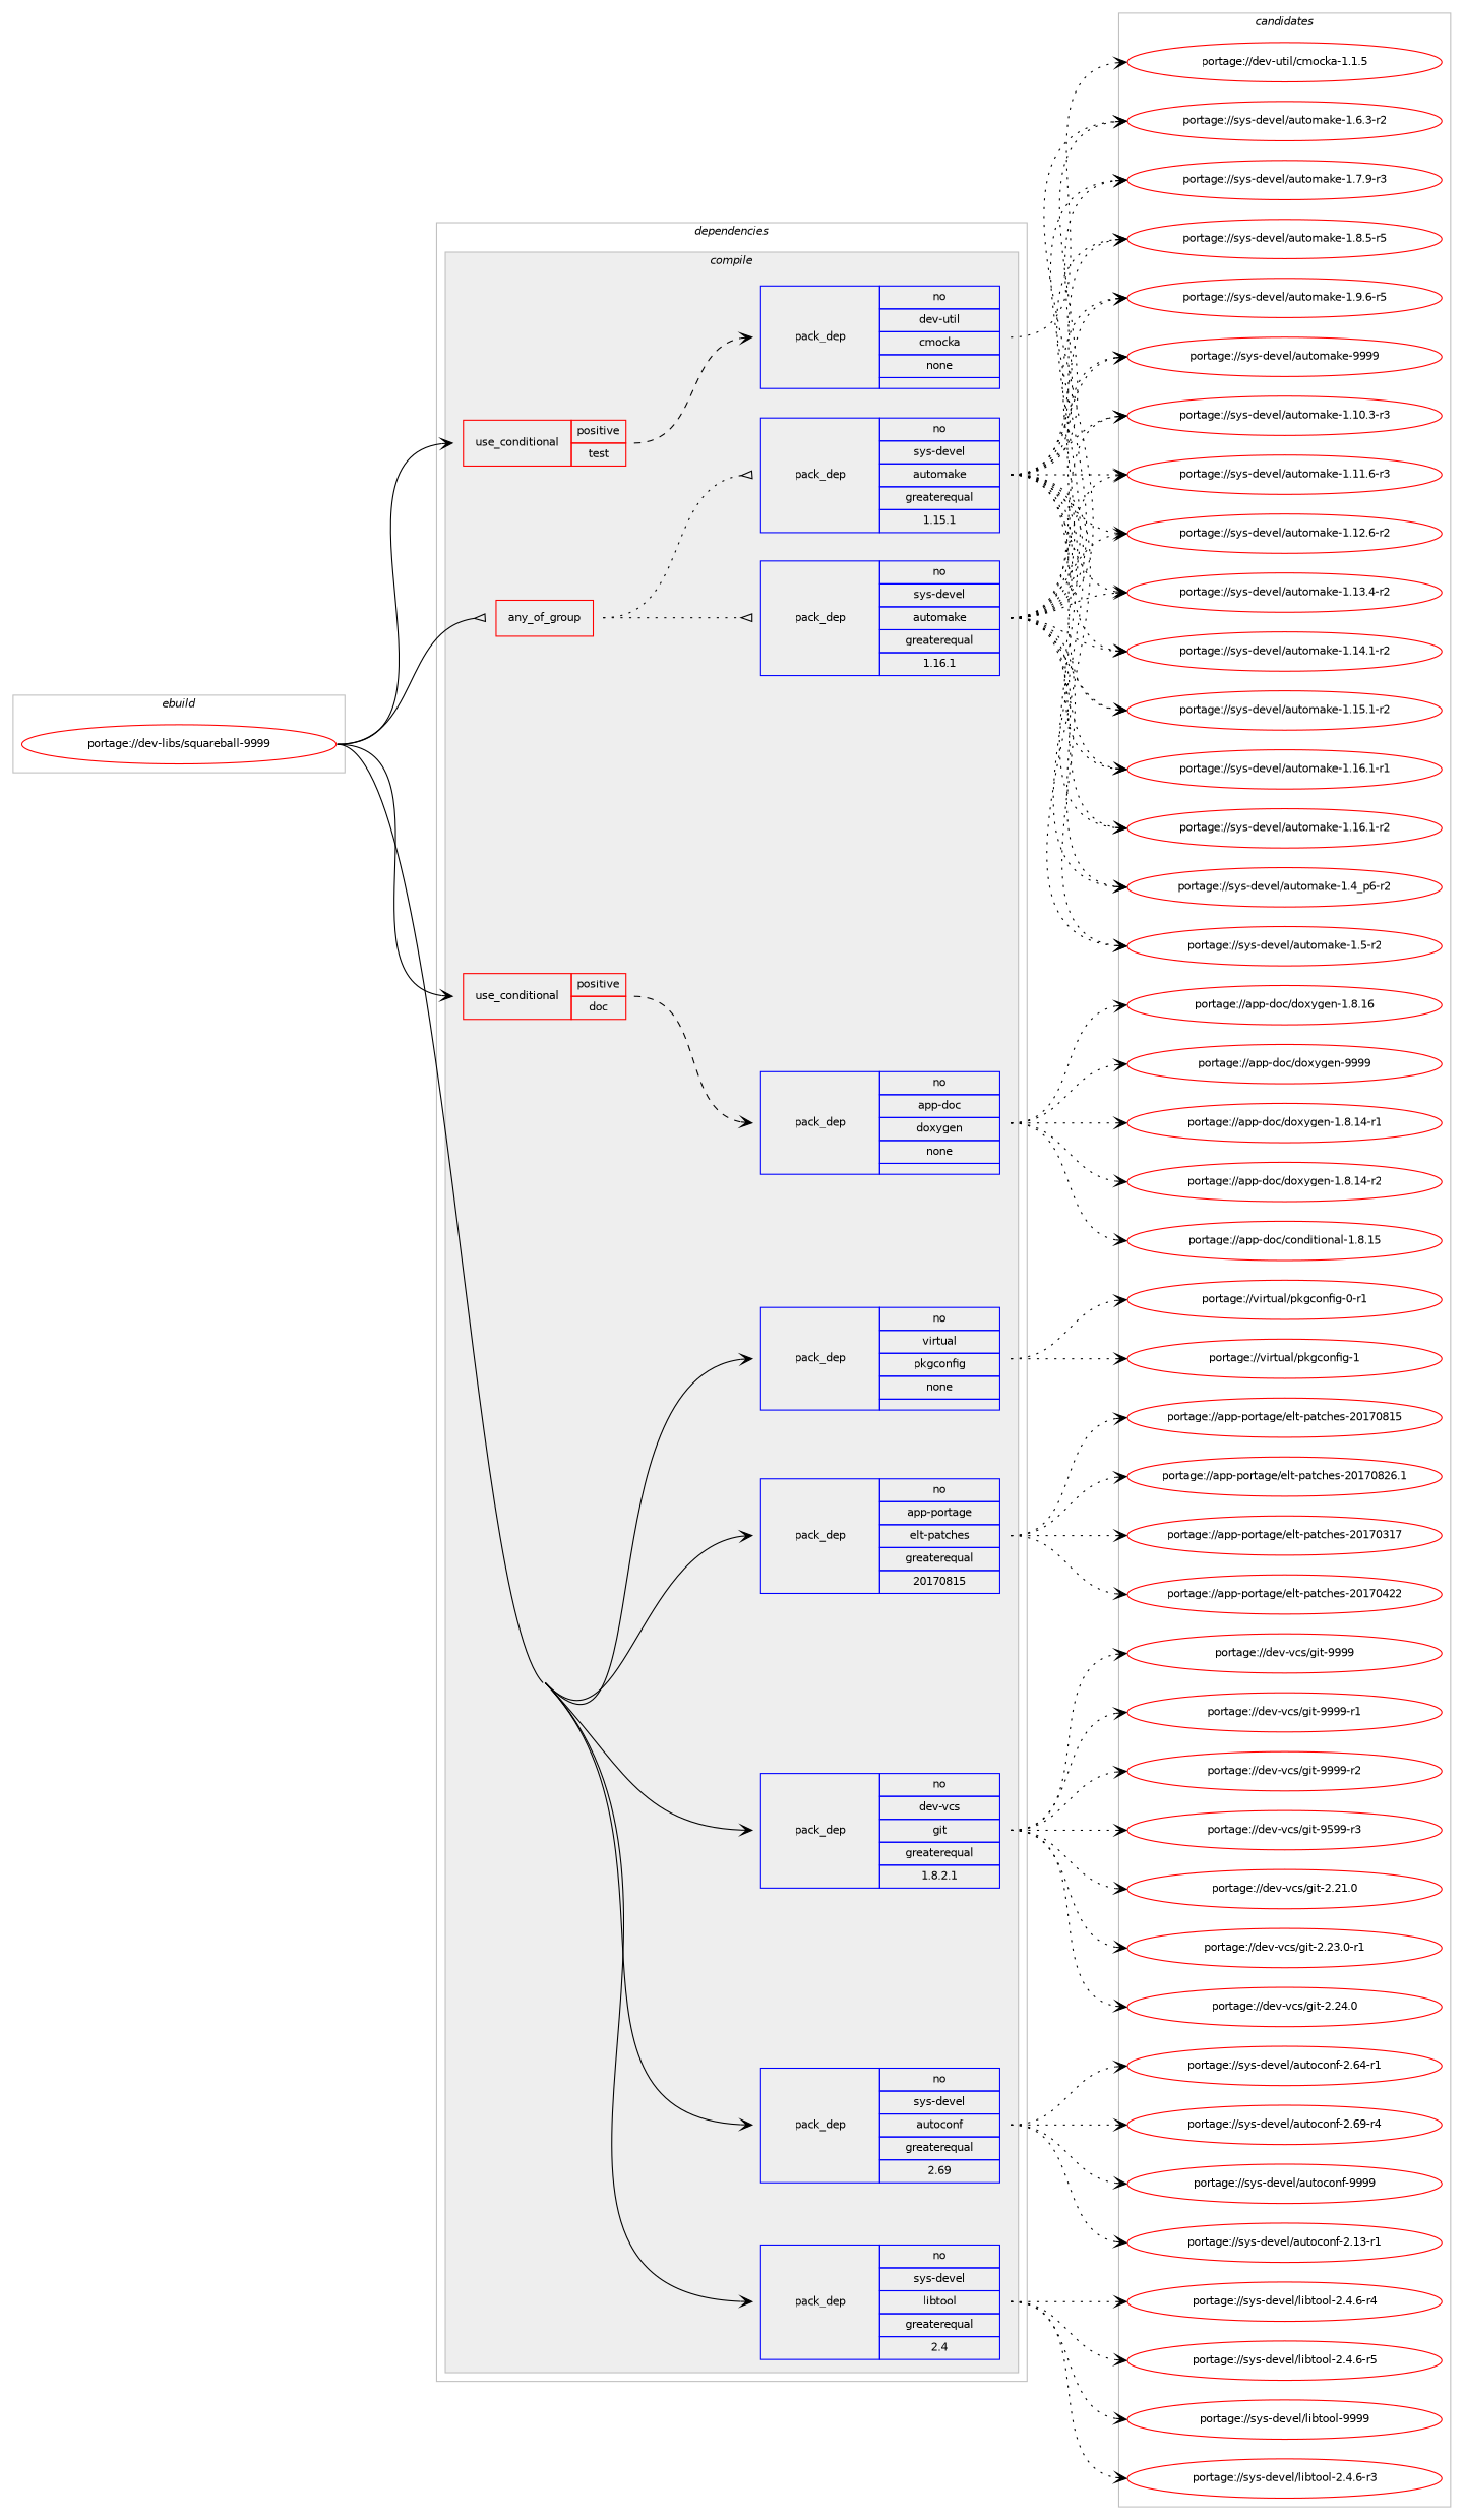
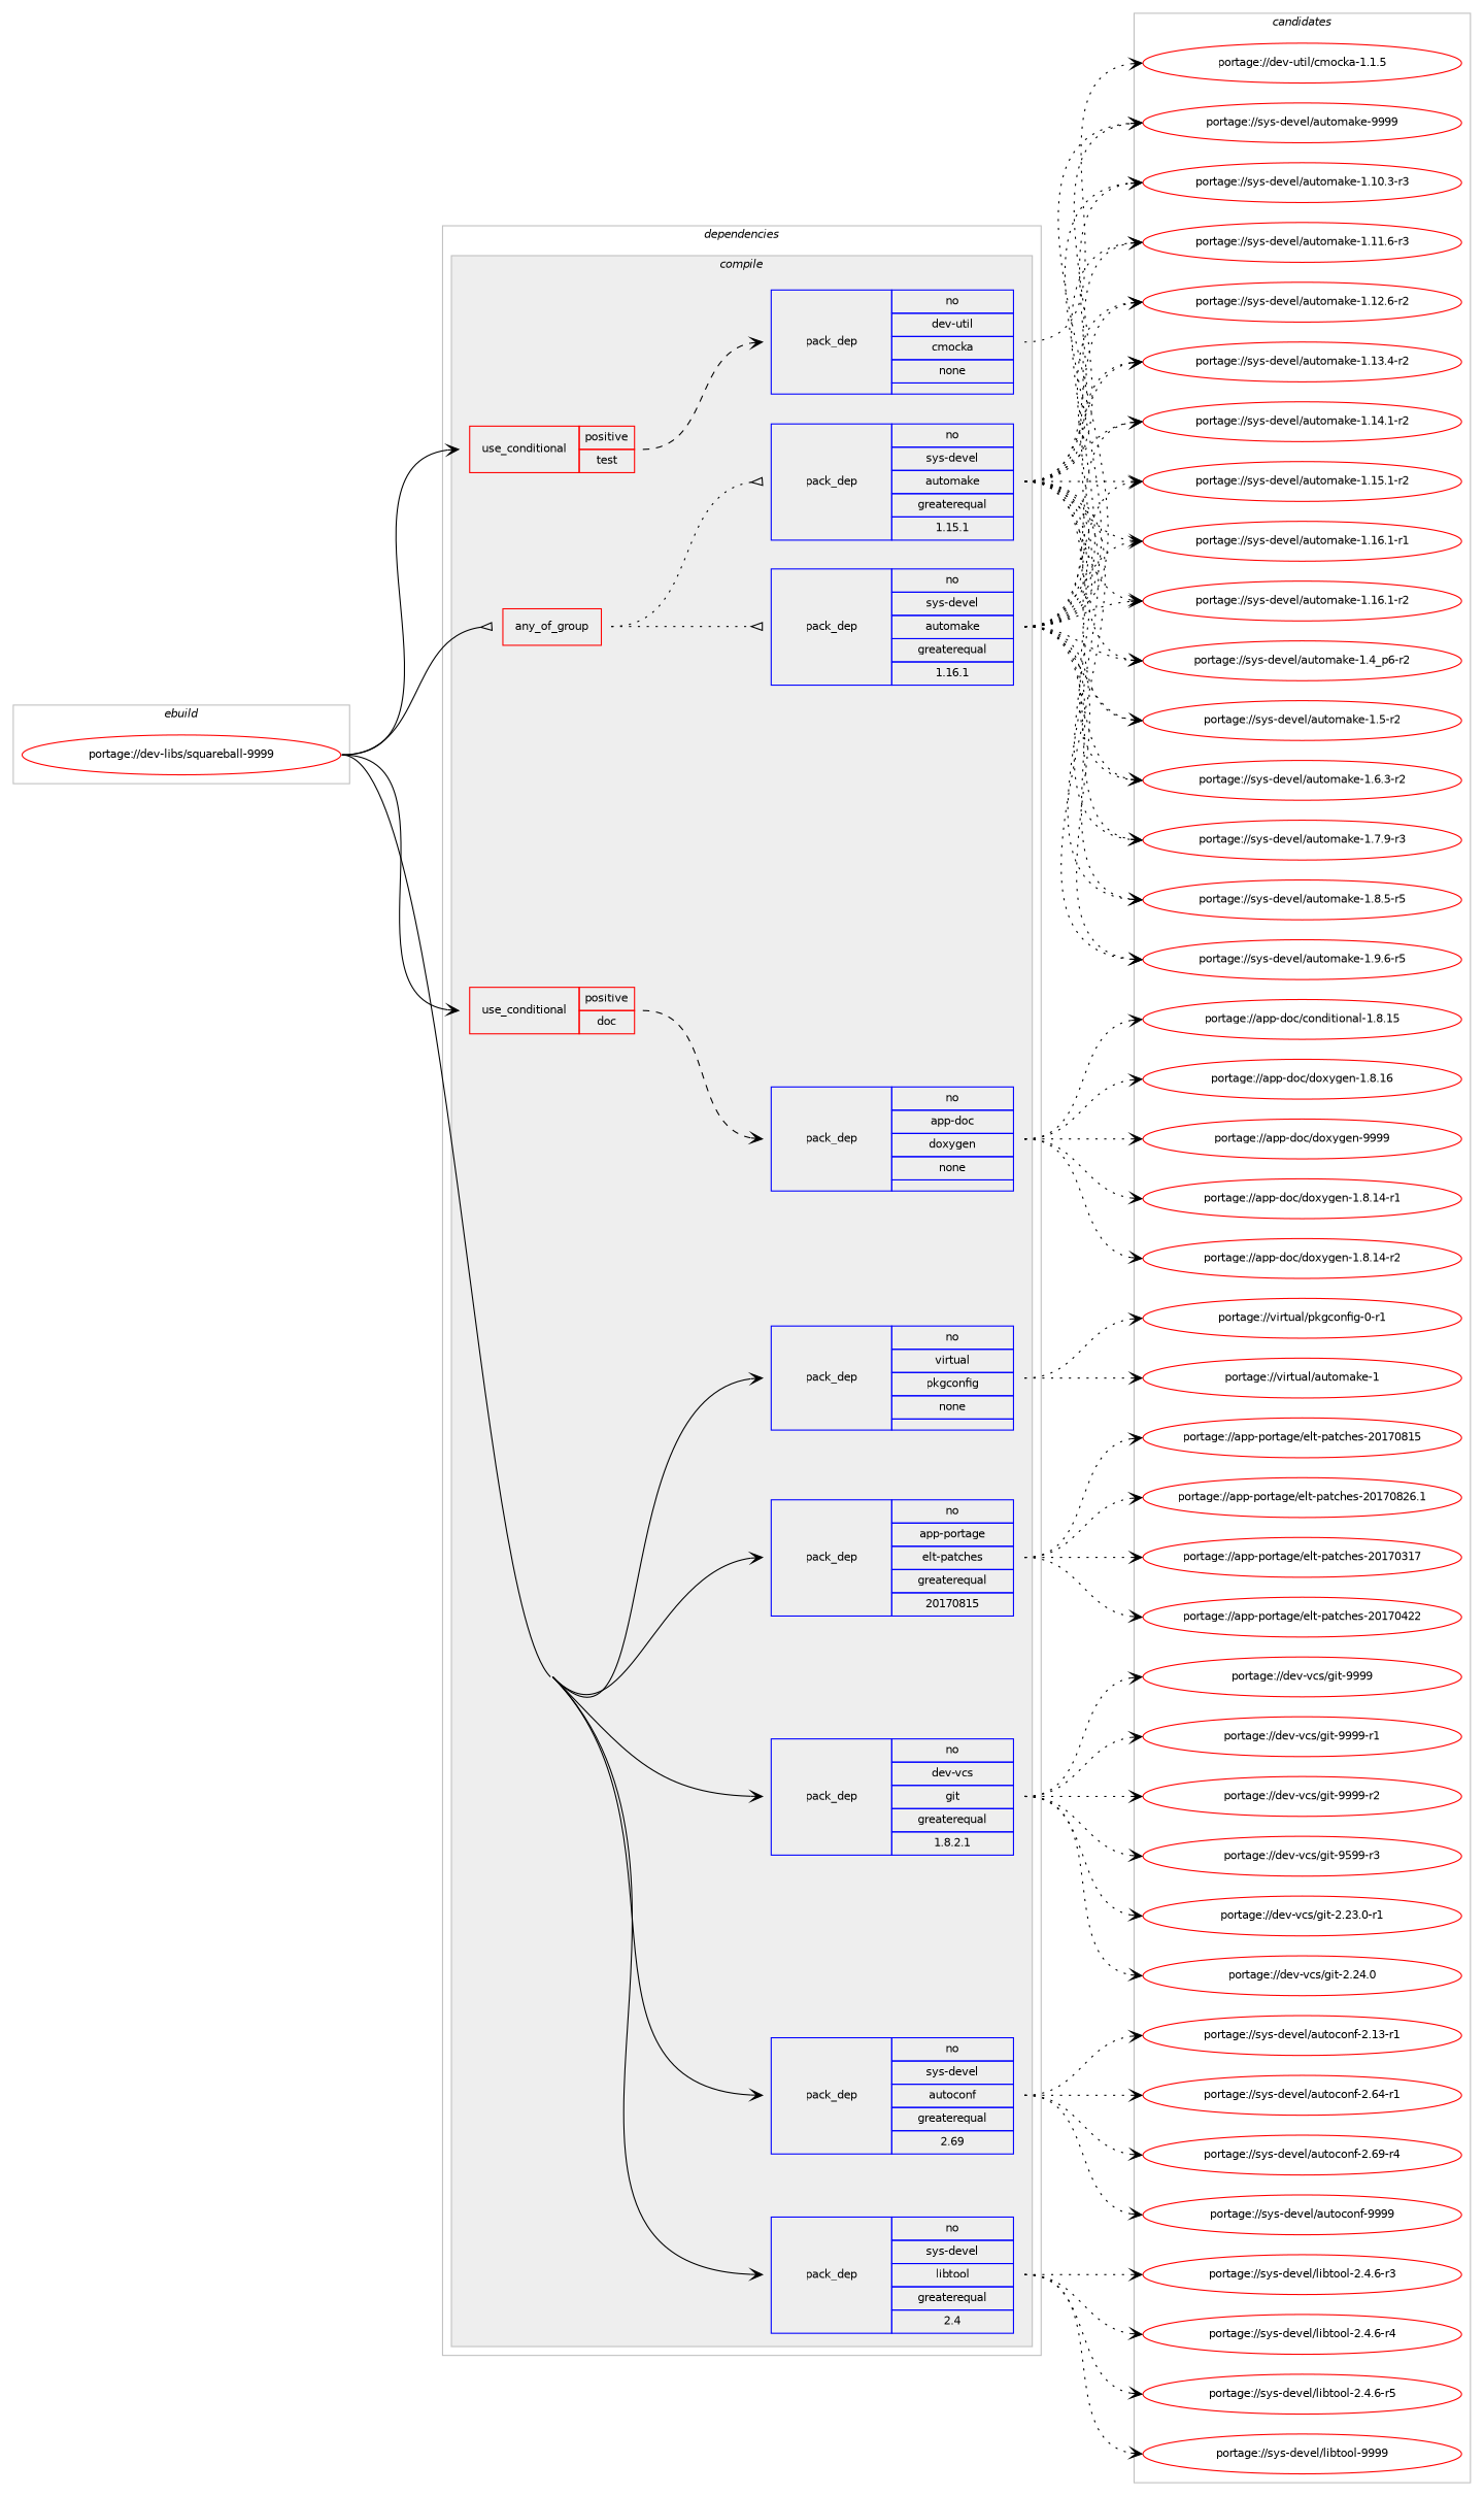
  digraph {
    compound=true
    concentrate=true
    fontname=Helvetica
    fontsize=10
    newrank=true
    rankdir=LR
    ranksep=1.5
    node [color=red fontname=Helvetica fontsize=10]
    edge [arrowhead=vee headport=w style=dotted tailport=e weight=100]
    n1 [label="portage://dev-libs/squareball-9999" width=4]
    n2 [color=blue label=<<TABLE BORDER="0" CELLBORDER="1" CELLSPACING="0" CELLPADDING="4" WIDTH="220"><TR><TD ROWSPAN="6" CELLPADDING="30">pack_dep</TD></TR><TR><TD WIDTH="110">no</TD></TR><TR><TD>sys-devel</TD></TR><TR><TD>automake</TD></TR><TR><TD>greaterequal</TD></TR><TR><TD>1.16.1</TD></TR></TABLE>> shape=none]
    n3 [color=blue label=<<TABLE BORDER="0" CELLBORDER="1" CELLSPACING="0" CELLPADDING="4" WIDTH="220"><TR><TD ROWSPAN="6" CELLPADDING="30">pack_dep</TD></TR><TR><TD WIDTH="110">no</TD></TR><TR><TD>sys-devel</TD></TR><TR><TD>automake</TD></TR><TR><TD>greaterequal</TD></TR><TR><TD>1.15.1</TD></TR></TABLE>> shape=none]
    n4 [label=<<TABLE BORDER="0" CELLBORDER="1" CELLSPACING="0" CELLPADDING="4"><TR><TD CELLPADDING="10">any_of_group</TD></TR></TABLE>> shape=none]
    n5 [color=blue label=<<TABLE BORDER="0" CELLBORDER="1" CELLSPACING="0" CELLPADDING="4" WIDTH="220"><TR><TD ROWSPAN="6" CELLPADDING="30">pack_dep</TD></TR><TR><TD WIDTH="110">no</TD></TR><TR><TD>app-doc</TD></TR><TR><TD>doxygen</TD></TR><TR><TD>none</TD></TR><TR><TD></TD></TR></TABLE>> shape=none]
    n6 [label=<<TABLE BORDER="0" CELLBORDER="1" CELLSPACING="0" CELLPADDING="4"><TR><TD ROWSPAN="3" CELLPADDING="10">use_conditional</TD></TR><TR><TD>positive</TD></TR><TR><TD>doc</TD></TR></TABLE>> shape=none]
    n7 [color=blue label=<<TABLE BORDER="0" CELLBORDER="1" CELLSPACING="0" CELLPADDING="4" WIDTH="220"><TR><TD ROWSPAN="6" CELLPADDING="30">pack_dep</TD></TR><TR><TD WIDTH="110">no</TD></TR><TR><TD>dev-util</TD></TR><TR><TD>cmocka</TD></TR><TR><TD>none</TD></TR><TR><TD></TD></TR></TABLE>> shape=none]
    n8 [label=<<TABLE BORDER="0" CELLBORDER="1" CELLSPACING="0" CELLPADDING="4"><TR><TD ROWSPAN="3" CELLPADDING="10">use_conditional</TD></TR><TR><TD>positive</TD></TR><TR><TD>test</TD></TR></TABLE>> shape=none]
    n9 [color=blue label=<<TABLE BORDER="0" CELLBORDER="1" CELLSPACING="0" CELLPADDING="4" WIDTH="220"><TR><TD ROWSPAN="6" CELLPADDING="30">pack_dep</TD></TR><TR><TD WIDTH="110">no</TD></TR><TR><TD>app-portage</TD></TR><TR><TD>elt-patches</TD></TR><TR><TD>greaterequal</TD></TR><TR><TD>20170815</TD></TR></TABLE>> shape=none]
    n10 [color=blue label=<<TABLE BORDER="0" CELLBORDER="1" CELLSPACING="0" CELLPADDING="4" WIDTH="220"><TR><TD ROWSPAN="6" CELLPADDING="30">pack_dep</TD></TR><TR><TD WIDTH="110">no</TD></TR><TR><TD>dev-vcs</TD></TR><TR><TD>git</TD></TR><TR><TD>greaterequal</TD></TR><TR><TD>1.8.2.1</TD></TR></TABLE>> shape=none]
    n11 [color=blue label=<<TABLE BORDER="0" CELLBORDER="1" CELLSPACING="0" CELLPADDING="4" WIDTH="220"><TR><TD ROWSPAN="6" CELLPADDING="30">pack_dep</TD></TR><TR><TD WIDTH="110">no</TD></TR><TR><TD>sys-devel</TD></TR><TR><TD>autoconf</TD></TR><TR><TD>greaterequal</TD></TR><TR><TD>2.69</TD></TR></TABLE>> shape=none]
    n12 [color=blue label=<<TABLE BORDER="0" CELLBORDER="1" CELLSPACING="0" CELLPADDING="4" WIDTH="220"><TR><TD ROWSPAN="6" CELLPADDING="30">pack_dep</TD></TR><TR><TD WIDTH="110">no</TD></TR><TR><TD>sys-devel</TD></TR><TR><TD>libtool</TD></TR><TR><TD>greaterequal</TD></TR><TR><TD>2.4</TD></TR></TABLE>> shape=none]
    n13 [color=blue label=<<TABLE BORDER="0" CELLBORDER="1" CELLSPACING="0" CELLPADDING="4" WIDTH="220"><TR><TD ROWSPAN="6" CELLPADDING="30">pack_dep</TD></TR><TR><TD WIDTH="110">no</TD></TR><TR><TD>virtual</TD></TR><TR><TD>pkgconfig</TD></TR><TR><TD>none</TD></TR><TR><TD></TD></TR></TABLE>> shape=none]
    n14 [label="portage://sys-devel/automake-1.10.3-r3" width=4]
    n15 [label="portage://sys-devel/automake-1.11.6-r3" width=4]
    n16 [label="portage://sys-devel/automake-1.12.6-r2" width=4]
    n17 [label="portage://sys-devel/automake-1.13.4-r2" width=4]
    n18 [label="portage://sys-devel/automake-1.14.1-r2" width=4]
    n19 [label="portage://sys-devel/automake-1.15.1-r2" width=4]
    n20 [label="portage://sys-devel/automake-1.16.1-r1" width=4]
    n21 [label="portage://sys-devel/automake-1.16.1-r2" width=4]
    n22 [label="portage://sys-devel/automake-1.4_p6-r2" width=4]
    n23 [label="portage://sys-devel/automake-1.5-r2" width=4]
    n24 [label="portage://sys-devel/automake-1.6.3-r2" width=4]
    n25 [label="portage://sys-devel/automake-1.7.9-r3" width=4]
    n26 [label="portage://sys-devel/automake-1.8.5-r5" width=4]
    n27 [label="portage://sys-devel/automake-1.9.6-r5" width=4]
    n28 [label="portage://sys-devel/automake-9999" width=4]
    n29 [label="portage://app-doc/doxygen-1.8.14-r1" width=4]
    n30 [label="portage://app-doc/doxygen-1.8.14-r2" width=4]
    n31 [label="portage://app-doc/conditional-1.8.15" width=4]
    n32 [label="portage://app-doc/doxygen-1.8.16" width=4]
    n33 [label="portage://app-doc/doxygen-9999" width=4]
    n34 [label="portage://dev-util/cmocka-1.1.5" width=4]
    n35 [label="portage://app-portage/elt-patches-20170317" width=4]
    n36 [label="portage://app-portage/elt-patches-20170422" width=4]
    n37 [label="portage://app-portage/elt-patches-20170815" width=4]
    n38 [label="portage://app-portage/elt-patches-20170826.1" width=4]
-   n39 [label="portage://dev-vcs/git-2.21.0" width=4]
    n40 [label="portage://dev-vcs/git-2.23.0-r1" width=4]
    n41 [label="portage://dev-vcs/git-2.24.0" width=4]
    n42 [label="portage://dev-vcs/git-9999" width=4]
    n43 [label="portage://dev-vcs/git-9999-r1" width=4]
    n44 [label="portage://dev-vcs/git-9999-r2" width=4]
    n45 [label="portage://dev-vcs/git-9599-r3" width=4]
    n46 [label="portage://sys-devel/autoconf-2.13-r1" width=4]
    n47 [label="portage://sys-devel/autoconf-2.64-r1" width=4]
    n48 [label="portage://sys-devel/autoconf-2.69-r4" width=4]
    n49 [label="portage://sys-devel/autoconf-9999" width=4]
    n50 [label="portage://sys-devel/libtool-2.4.6-r3" width=4]
    n51 [label="portage://sys-devel/libtool-2.4.6-r4" width=4]
    n52 [label="portage://sys-devel/libtool-2.4.6-r5" width=4]
    n53 [label="portage://sys-devel/libtool-9999" width=4]
    n54 [label="portage://virtual/pkgconfig-0-r1" width=4]
-   n55 [label="portage://virtual/pkgconfig-1" width=4]
+   n55 [label="portage://virtual/automake-1" width=4]
    subgraph cluster_1 {
      color=gray
      label=<<i>ebuild</i>>
      rank=same
      n1
    }
    subgraph cluster_2 {
      color=gray
      label=<<i>dependencies</i>>
      subgraph cluster_3 {
        color=gray
        fillcolor="#eeeeee"
        label=<<i>compile</i>>
        style=filled
        subgraph sub_4 {
          color=gray
          fillcolor="#eeeeee"
          label=<<i>compile</i>>
          style=filled
          n4
          subgraph sub_5 {
            color=gray
            fillcolor="#eeeeee"
            label=<<i>compile</i>>
            style=filled
            n2
          }
          subgraph sub_6 {
            color=gray
            fillcolor="#eeeeee"
            label=<<i>compile</i>>
            style=filled
            n3
          }
        }
        subgraph sub_7 {
          color=gray
          fillcolor="#eeeeee"
          label=<<i>compile</i>>
          style=filled
          n6
          subgraph sub_8 {
            color=gray
            fillcolor="#eeeeee"
            label=<<i>compile</i>>
            style=filled
            n5
          }
        }
        subgraph sub_9 {
          color=gray
          fillcolor="#eeeeee"
          label=<<i>compile</i>>
          style=filled
          n8
          subgraph sub_10 {
            color=gray
            fillcolor="#eeeeee"
            label=<<i>compile</i>>
            style=filled
            n7
          }
        }
        subgraph sub_11 {
          color=gray
          fillcolor="#eeeeee"
          label=<<i>compile</i>>
          style=filled
          n9
        }
        subgraph sub_12 {
          color=gray
          fillcolor="#eeeeee"
          label=<<i>compile</i>>
          style=filled
          n10
        }
        subgraph sub_13 {
          color=gray
          fillcolor="#eeeeee"
          label=<<i>compile</i>>
          style=filled
          n11
        }
        subgraph sub_14 {
          color=gray
          fillcolor="#eeeeee"
          label=<<i>compile</i>>
          style=filled
          n12
        }
        subgraph sub_15 {
          color=gray
          fillcolor="#eeeeee"
          label=<<i>compile</i>>
          style=filled
          n13
        }
      }
      subgraph cluster_16 {
        color=gray
        fillcolor="#eeeeee"
        label=<<i>compile and run</i>>
        style=filled
      }
      subgraph cluster_17 {
        color=gray
        fillcolor="#eeeeee"
        label=<<i>run</i>>
        style=filled
      }
    }
    subgraph cluster_18 {
      color=gray
      label=<<i>candidates</i>>
      rank=same
      subgraph sub_19 {
        color=black
        label=<<i>candidates</i>>
        nodesep=1
        rank=same
        n14
        n15
        n16
        n17
        n18
        n19
        n20
        n21
        n22
        n23
        n24
        n25
        n26
        n27
        n28
      }
      subgraph sub_20 {
        color=black
        label=<<i>candidates</i>>
        nodesep=1
        rank=same
        n14
        n15
        n16
        n17
        n18
        n19
        n20
        n21
        n22
        n23
        n24
        n25
        n26
        n27
        n28
      }
      subgraph sub_21 {
        color=black
        label=<<i>candidates</i>>
        nodesep=1
        rank=same
        n29
        n30
        n31
        n32
        n33
      }
      subgraph sub_22 {
        color=black
        label=<<i>candidates</i>>
        nodesep=1
        rank=same
        n34
      }
      subgraph sub_23 {
        color=black
        label=<<i>candidates</i>>
        nodesep=1
        rank=same
        n35
        n36
        n37
        n38
      }
      subgraph sub_24 {
        color=black
        label=<<i>candidates</i>>
        nodesep=1
        rank=same
-       n39
        n40
        n41
        n42
        n43
        n44
        n45
      }
      subgraph sub_25 {
        color=black
        label=<<i>candidates</i>>
        nodesep=1
        rank=same
        n46
        n47
        n48
        n49
      }
      subgraph sub_26 {
        color=black
        label=<<i>candidates</i>>
        nodesep=1
        rank=same
        n50
        n51
        n52
        n53
      }
      subgraph sub_27 {
        color=black
        label=<<i>candidates</i>>
        nodesep=1
        rank=same
        n54
        n55
      }
    }
    n1 -> n4 [arrowhead=oinv style=solid weight=20]
    n1 -> n6 [style=solid weight=20]
    n1 -> n8 [style=solid weight=20]
    n1 -> n9 [style=solid weight=20]
    n1 -> n10 [style=solid weight=20]
    n1 -> n11 [style=solid weight=20]
    n1 -> n12 [style=solid weight=20]
    n1 -> n13 [style=solid weight=20]
    n2 -> n14
    n2 -> n15
    n2 -> n16
    n2 -> n17
    n2 -> n18
    n2 -> n19
    n2 -> n20
    n2 -> n21
    n2 -> n22
    n2 -> n23
    n2 -> n24
    n2 -> n25
    n2 -> n26
    n2 -> n27
    n2 -> n28
    n3 -> n14
    n3 -> n15
    n3 -> n16
    n3 -> n17
    n3 -> n18
    n3 -> n19
    n3 -> n20
    n3 -> n21
    n3 -> n22
    n3 -> n23
    n3 -> n24
    n3 -> n25
    n3 -> n26
    n3 -> n27
    n3 -> n28
    n4 -> n2 [arrowhead=oinv weight=20]
    n4 -> n3 [arrowhead=oinv weight=20]
    n5 -> n29
    n5 -> n30
    n5 -> n31
    n5 -> n32
    n5 -> n33
    n6 -> n5 [style=dashed weight=20]
    n7 -> n34
    n8 -> n7 [style=dashed weight=20]
    n9 -> n35
    n9 -> n36
    n9 -> n37
    n9 -> n38
-   n10 -> n39
    n10 -> n40
    n10 -> n41
    n10 -> n42
    n10 -> n43
    n10 -> n44
    n10 -> n45
    n11 -> n46
    n11 -> n47
    n11 -> n48
    n11 -> n49
    n12 -> n50
    n12 -> n51
    n12 -> n52
    n12 -> n53
    n13 -> n54
    n13 -> n55
  }
